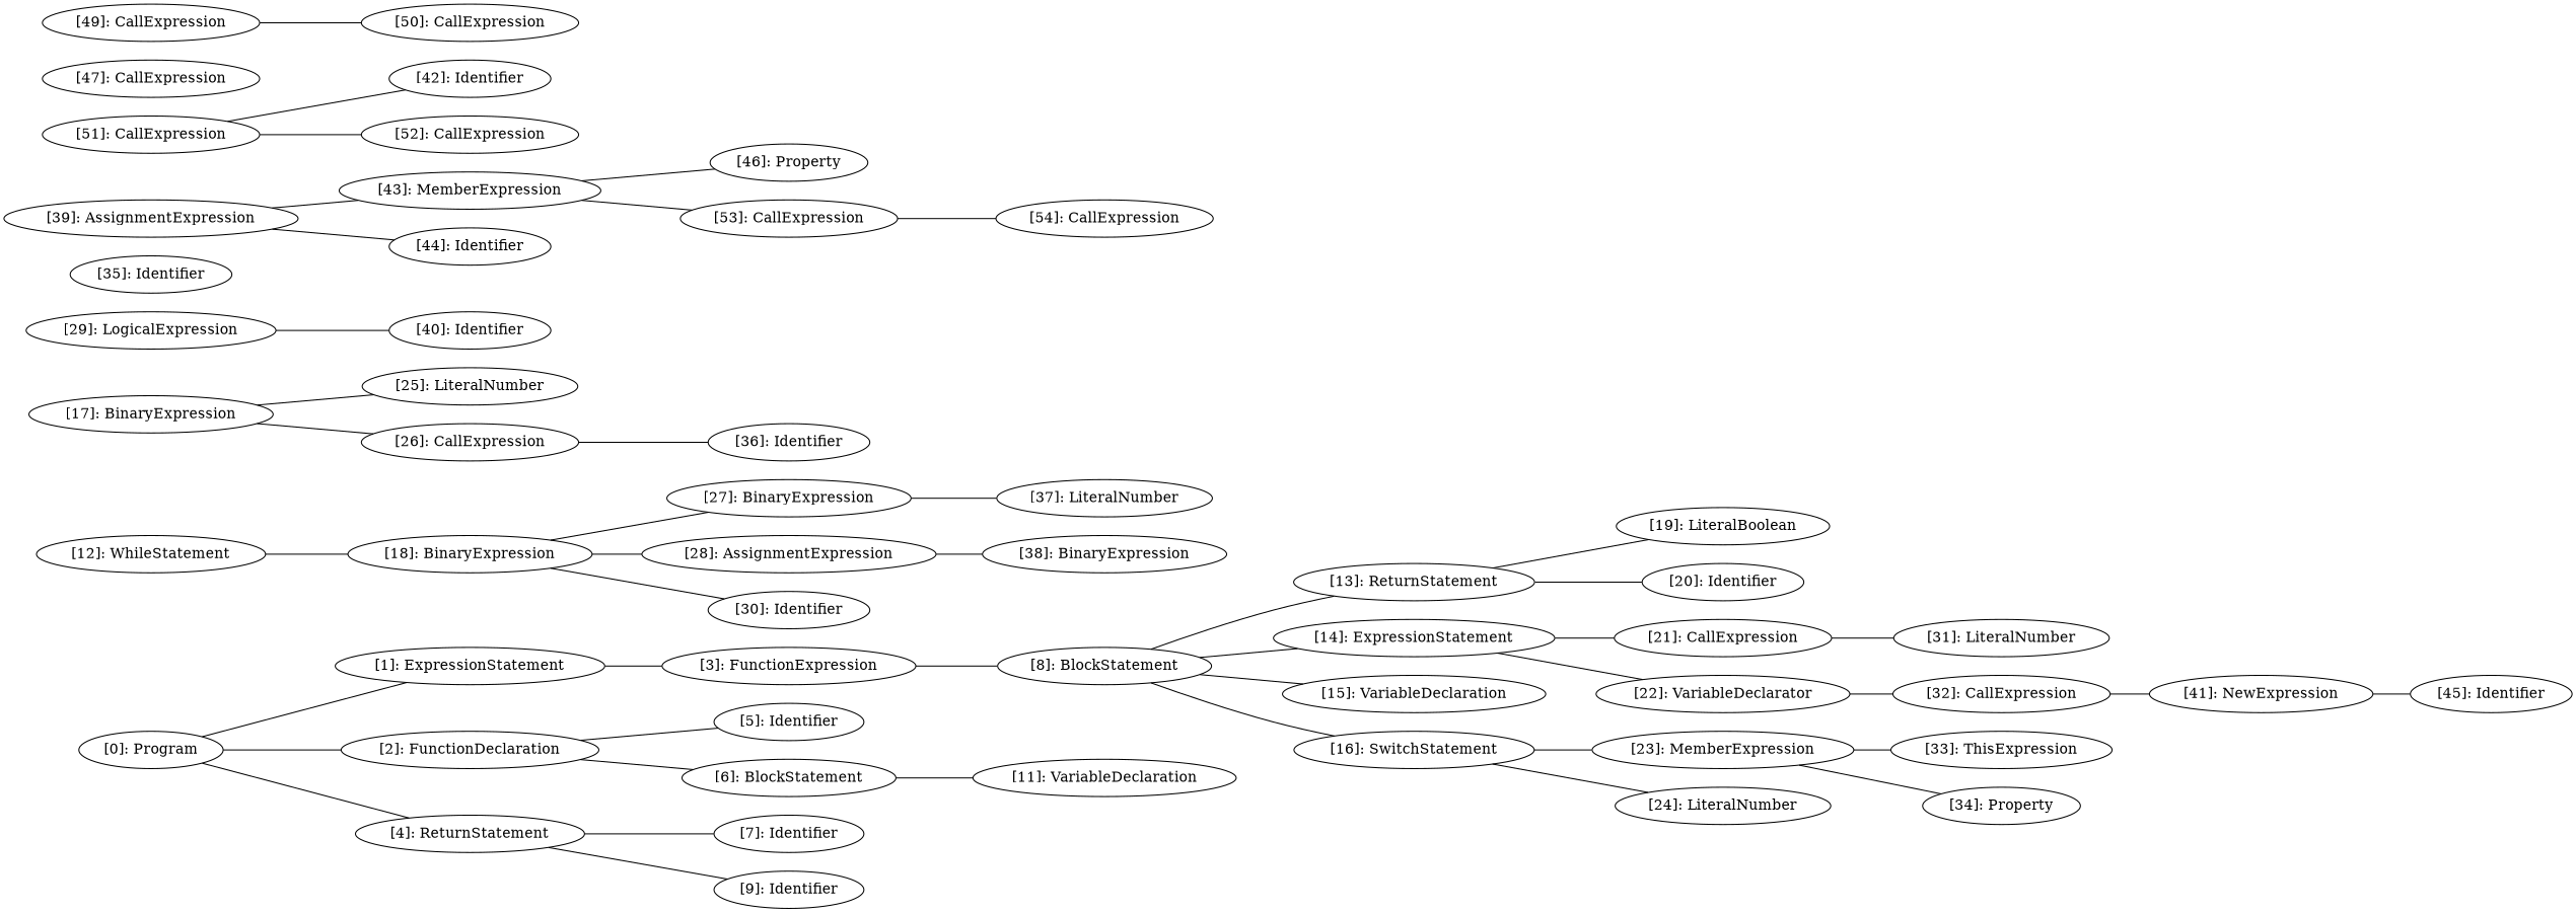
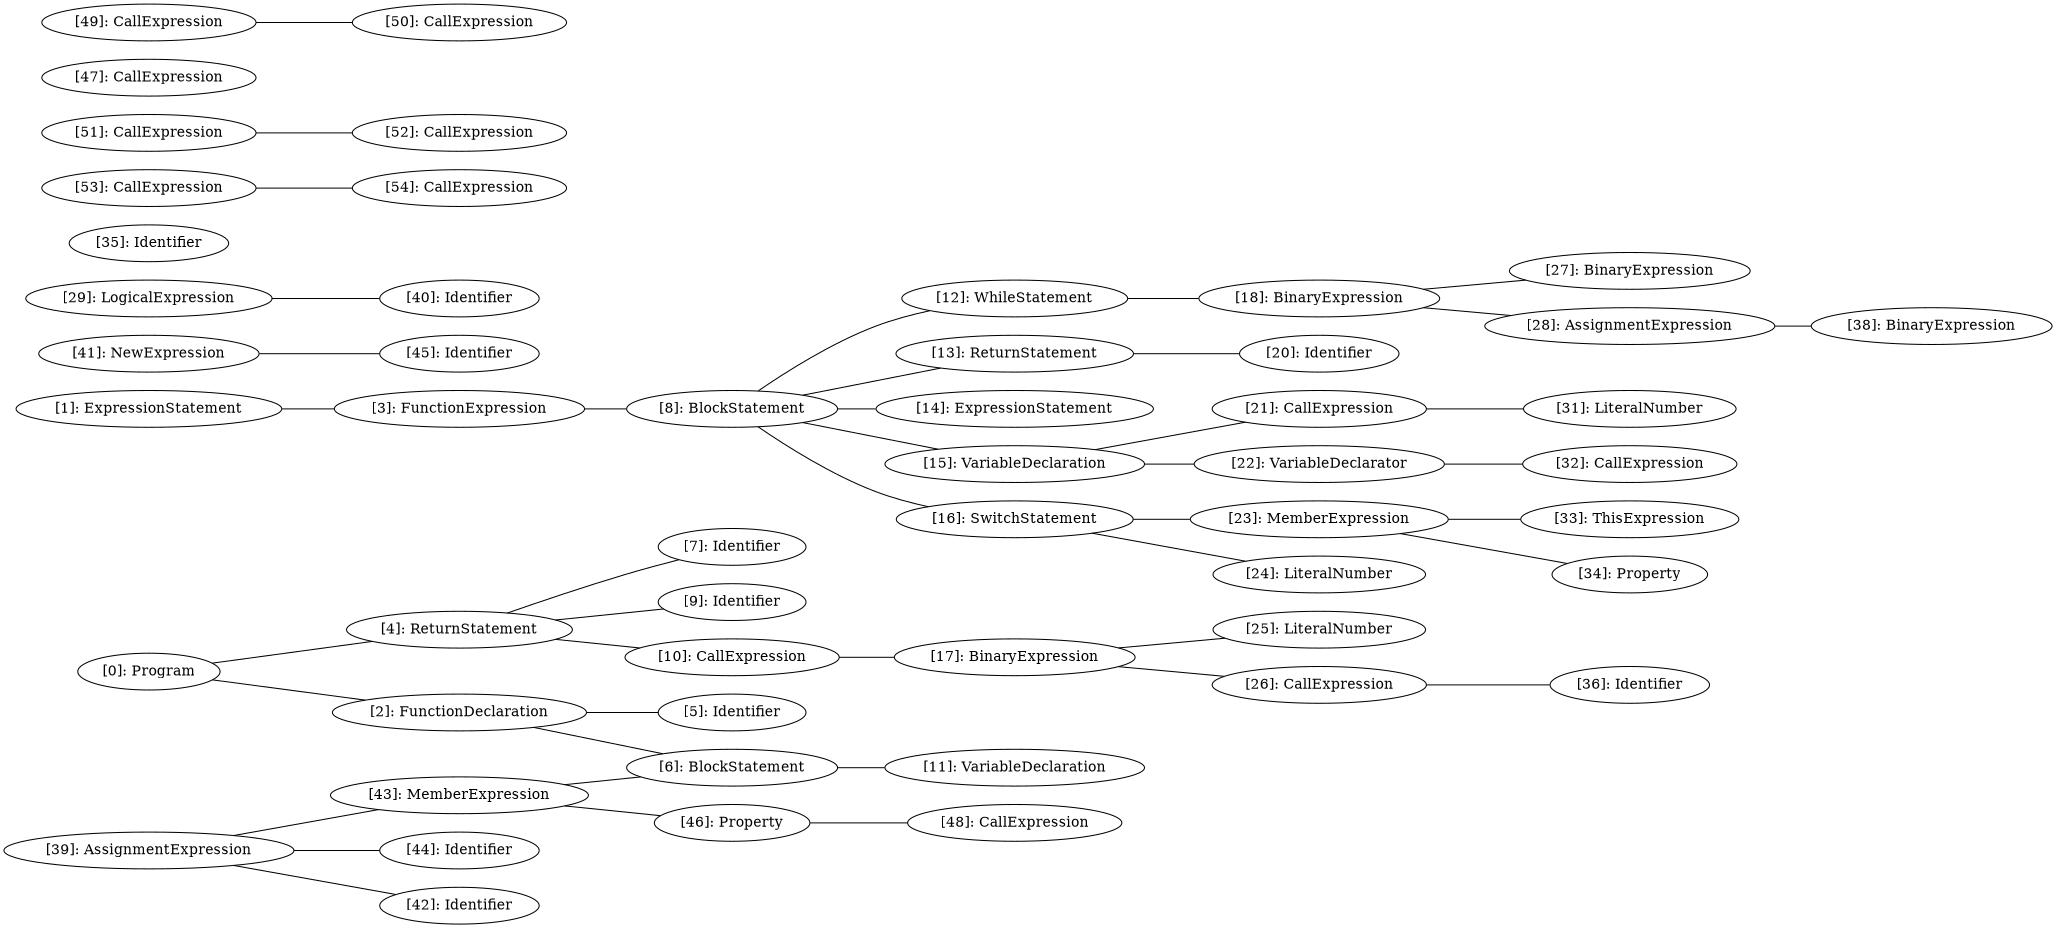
  graph {
    rankdir=LR
    n1 [label="[0]: Program"]
    n2 [label="[1]: ExpressionStatement"]
    n3 [label="[2]: FunctionDeclaration"]
    n4 [label="[4]: ReturnStatement"]
    n5 [label="[3]: FunctionExpression"]
    n6 [label="[5]: Identifier"]
    n7 [label="[6]: BlockStatement"]
    n8 [label="[7]: Identifier"]
    n9 [label="[9]: Identifier"]
+   n10 [label="[10]: CallExpression"]
    n11 [label="[8]: BlockStatement"]
    n12 [label="[11]: VariableDeclaration"]
    n13 [label="[12]: WhileStatement"]
    n14 [label="[13]: ReturnStatement"]
    n15 [label="[14]: ExpressionStatement"]
    n16 [label="[15]: VariableDeclaration"]
    n17 [label="[16]: SwitchStatement"]
    n18 [label="[17]: BinaryExpression"]
    n19 [label="[18]: BinaryExpression"]
-   n20 [label="[19]: LiteralBoolean"]
    n21 [label="[20]: Identifier"]
    n22 [label="[21]: CallExpression"]
    n23 [label="[22]: VariableDeclarator"]
    n24 [label="[23]: MemberExpression"]
    n25 [label="[24]: LiteralNumber"]
    n26 [label="[25]: LiteralNumber"]
    n27 [label="[26]: CallExpression"]
    n28 [label="[27]: BinaryExpression"]
    n29 [label="[28]: AssignmentExpression"]
-   n30 [label="[30]: Identifier"]
    n31 [label="[31]: LiteralNumber"]
    n32 [label="[32]: CallExpression"]
    n33 [label="[33]: ThisExpression"]
    n34 [label="[34]: Property"]
    n35 [label="[36]: Identifier"]
-   n36 [label="[37]: LiteralNumber"]
    n37 [label="[38]: BinaryExpression"]
    n38 [label="[41]: NewExpression"]
    n39 [label="[29]: LogicalExpression"]
    n40 [label="[40]: Identifier"]
    n41 [label="[45]: Identifier"]
    n42 [label="[35]: Identifier"]
    n43 [label="[39]: AssignmentExpression"]
    n44 [label="[42]: Identifier"]
    n45 [label="[43]: MemberExpression"]
    n46 [label="[44]: Identifier"]
    n47 [label="[46]: Property"]
    n48 [label="[53]: CallExpression"]
    n49 [label="[51]: CallExpression"]
    n50 [label="[52]: CallExpression"]
+   n51 [label="[48]: CallExpression"]
    n52 [label="[54]: CallExpression"]
    n53 [label="[47]: CallExpression"]
    n54 [label="[49]: CallExpression"]
    n55 [label="[50]: CallExpression"]
-   n1 -- n2
    n1 -- n3
    n1 -- n4
    n2 -- n5
    n3 -- n6
    n3 -- n7
    n4 -- n8
    n4 -- n9
+   n4 -- n10
    n5 -- n11
    n7 -- n12
+   n10 -- n18
+   n11 -- n13
    n11 -- n14
    n11 -- n15
    n11 -- n16
    n11 -- n17
    n13 -- n19
-   n14 -- n20
    n14 -- n21
-   n15 -- n22
-   n15 -- n23
+   n16 -- n22
+   n16 -- n23
    n17 -- n24
    n17 -- n25
    n18 -- n26
    n18 -- n27
    n19 -- n28
    n19 -- n29
-   n19 -- n30
    n22 -- n31
    n23 -- n32
    n24 -- n33
    n24 -- n34
    n27 -- n35
-   n28 -- n36
    n29 -- n37
-   n32 -- n38
    n38 -- n41
    n39 -- n40
-   n49 -- n44
+   n43 -- n44
    n43 -- n45
    n43 -- n46
    n45 -- n47
-   n45 -- n48
+   n45 -- n7
+   n47 -- n51
    n48 -- n52
    n49 -- n50
    n54 -- n55
  }
